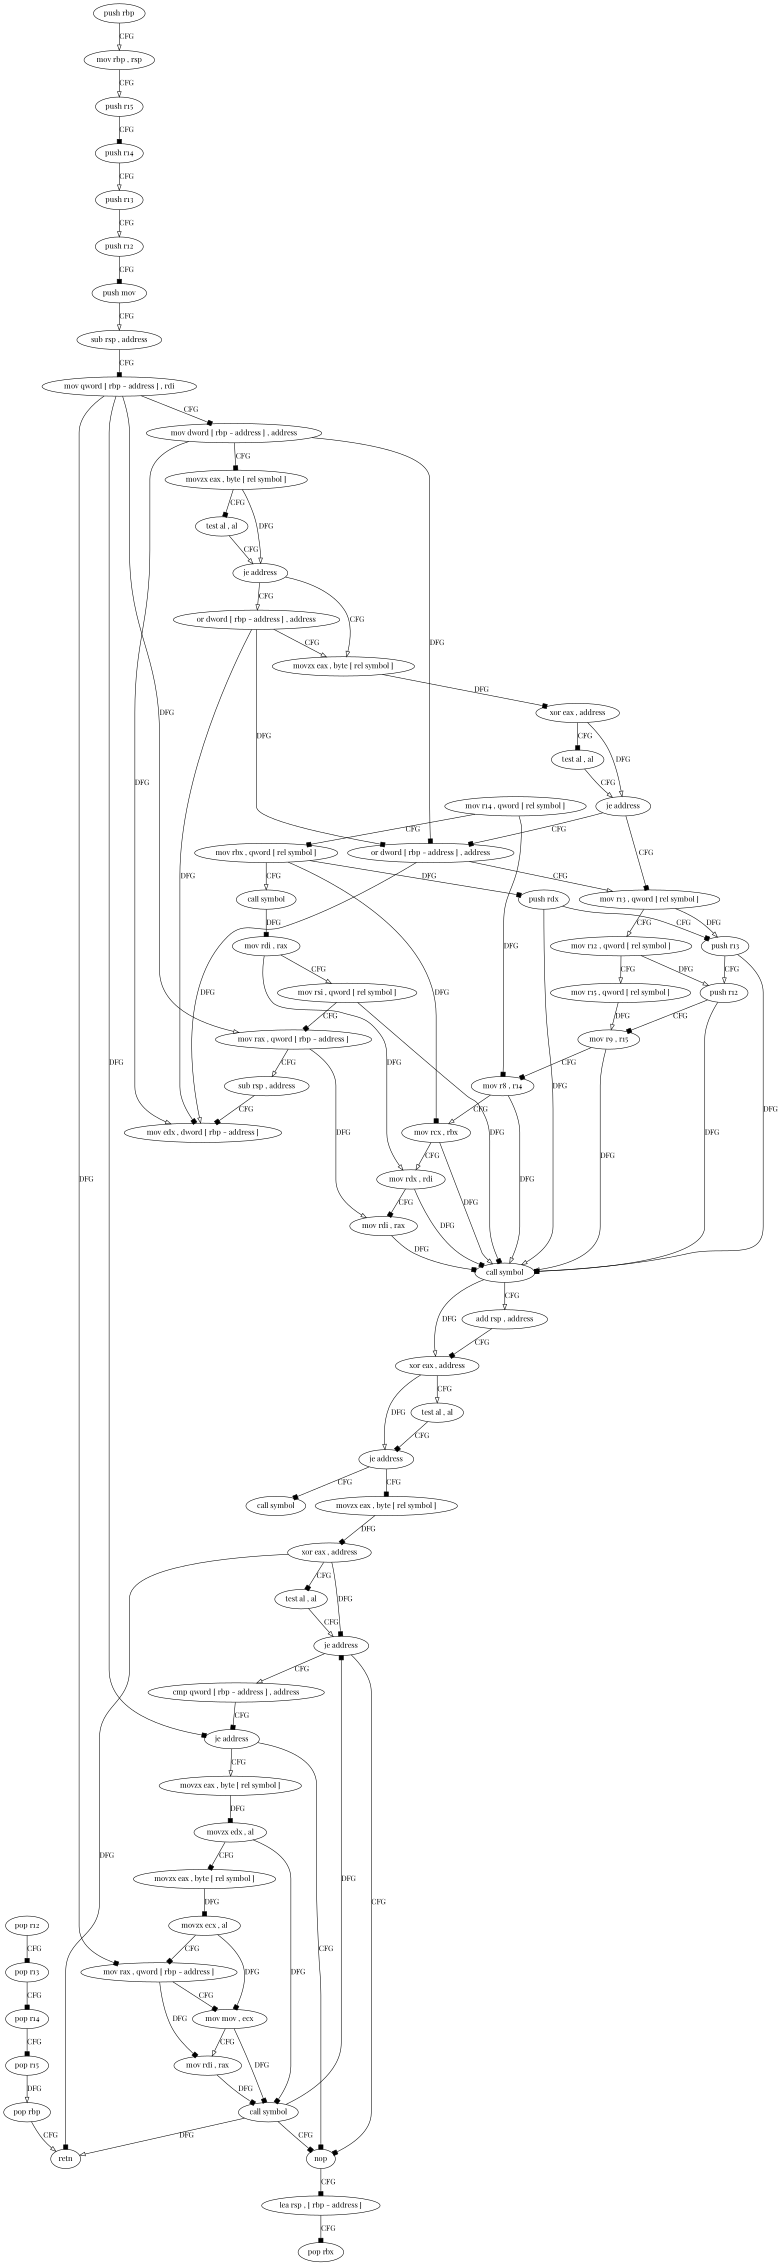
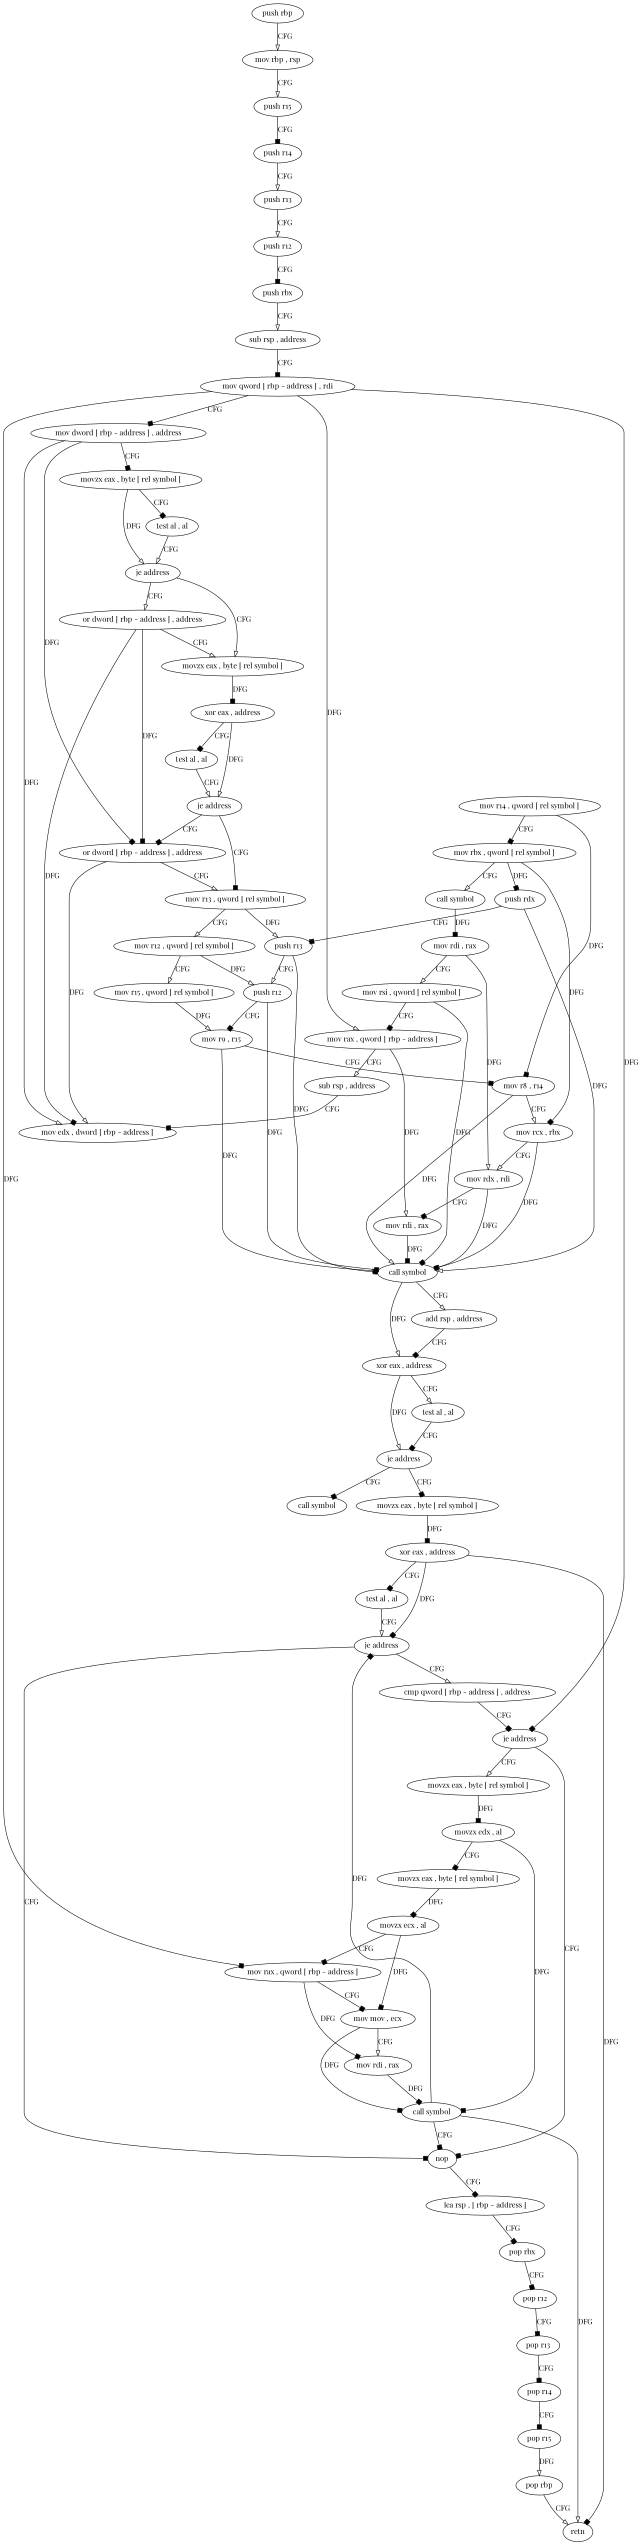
  digraph {
    fontname="Playfair Display"
    node [fontname="Playfair Display"]
    edge [arrowhead=box fontname="Playfair Display"]
    n1 [label="push rbp"]
    n2 [label="mov rbp , rsp"]
    n3 [label="push r15"]
    n4 [label="push r14"]
    n5 [label="push r13"]
    n6 [label="push r12"]
-   n7 [label="push mov"]
+   n7 [label="push rbx"]
    n8 [label="sub rsp , address"]
    n9 [label="mov qword [ rbp - address ] , rdi"]
    n10 [label="mov dword [ rbp - address ] , address"]
    n11 [label="mov rax , qword [ rbp - address ]"]
    n12 [label="je address"]
    n13 [label="mov rax , qword [ rbp - address ]"]
    n14 [label="movzx eax , byte [ rel symbol ]"]
    n15 [label="or dword [ rbp - address ] , address"]
    n16 [label="mov edx , dword [ rbp - address ]"]
    n17 [label="sub rsp , address"]
    n18 [label="mov rdi , rax"]
    n19 [label=nop]
    n20 [label="movzx eax , byte [ rel symbol ]"]
    n21 [label="mov mov , ecx"]
    n22 [label="mov rdi , rax"]
    n23 [label="test al , al"]
    n24 [label="je address"]
    n25 [label="mov r13 , qword [ rel symbol ]"]
    n26 [label="movzx eax , byte [ rel symbol ]"]
    n27 [label="or dword [ rbp - address ] , address"]
    n28 [label="xor eax , address"]
    n29 [label="test al , al"]
    n30 [label="je address"]
    n31 [label="mov r12 , qword [ rel symbol ]"]
    n32 [label="push r13"]
    n33 [label="mov r15 , qword [ rel symbol ]"]
    n34 [label="push r12"]
    n35 [label="call symbol"]
    n36 [label="mov r9 , r15"]
    n37 [label="mov r14 , qword [ rel symbol ]"]
    n38 [label="mov rbx , qword [ rel symbol ]"]
    n39 [label="mov r8 , r14"]
    n40 [label="call symbol"]
    n41 [label="mov rcx , rbx"]
    n42 [label="push rdx"]
    n43 [label="mov rdi , rax"]
    n44 [label="mov rdx , rdi"]
    n45 [label="mov rsi , qword [ rel symbol ]"]
    n46 [label="add rsp , address"]
    n47 [label="xor eax , address"]
    n48 [label="test al , al"]
    n49 [label="je address"]
    n50 [label="movzx eax , byte [ rel symbol ]"]
    n51 [label="call symbol"]
    n52 [label="xor eax , address"]
    n53 [label="test al , al"]
    n54 [label="je address"]
    n55 [label=retn]
    n56 [label="cmp qword [ rbp - address ] , address"]
    n57 [label="lea rsp , [ rbp - address ]"]
    n58 [label="pop rbx"]
    n59 [label="pop r12"]
    n60 [label="pop r13"]
    n61 [label="pop r14"]
    n62 [label="pop r15"]
    n63 [label="pop rbp"]
    n64 [label="movzx edx , al"]
    n65 [label="movzx eax , byte [ rel symbol ]"]
    n66 [label="call symbol"]
    n67 [label="movzx ecx , al"]
    n1 -> n2 [arrowhead=onormal label=CFG]
    n2 -> n3 [arrowhead=onormal label=CFG]
    n3 -> n4 [label=CFG]
    n4 -> n5 [arrowhead=onormal label=CFG]
    n5 -> n6 [arrowhead=onormal label=CFG]
    n6 -> n7 [label=CFG]
    n7 -> n8 [arrowhead=onormal label=CFG]
    n8 -> n9 [label=CFG]
    n9 -> n10 [label=CFG]
    n9 -> n11 [arrowhead=onormal label=DFG]
    n9 -> n12 [label=DFG]
    n9 -> n13 [label=DFG]
    n10 -> n14 [label=CFG]
    n10 -> n15 [label=DFG]
    n10 -> n16 [arrowhead=onormal label=DFG]
    n11 -> n17 [arrowhead=onormal label=CFG]
    n11 -> n18 [arrowhead=onormal label=DFG]
    n12 -> n19 [label=CFG]
    n12 -> n20 [arrowhead=onormal label=CFG]
    n13 -> n21 [label=CFG]
    n13 -> n22 [label=DFG]
    n14 -> n23 [label=CFG]
    n14 -> n24 [arrowhead=onormal label=DFG]
    n15 -> n16 [arrowhead=onormal label=DFG]
    n15 -> n25 [arrowhead=onormal label=CFG]
    n17 -> n16 [label=CFG]
    n18 -> n35 [label=DFG]
    n19 -> n57 [label=CFG]
    n20 -> n64 [label=DFG]
    n21 -> n22 [arrowhead=onormal label=CFG]
    n21 -> n66 [label=DFG]
    n22 -> n66 [label=DFG]
    n23 -> n24 [arrowhead=onormal label=CFG]
    n24 -> n26 [arrowhead=onormal label=CFG]
    n24 -> n27 [arrowhead=onormal label=CFG]
    n25 -> n31 [arrowhead=onormal label=CFG]
    n25 -> n32 [arrowhead=onormal label=DFG]
    n26 -> n28 [label=DFG]
    n27 -> n15 [label=DFG]
    n27 -> n16 [label=DFG]
    n27 -> n26 [arrowhead=onormal label=CFG]
    n28 -> n29 [label=CFG]
    n28 -> n30 [arrowhead=onormal label=DFG]
    n29 -> n30 [arrowhead=onormal label=CFG]
    n30 -> n15 [label=CFG]
    n30 -> n25 [label=CFG]
    n31 -> n33 [arrowhead=onormal label=CFG]
    n31 -> n34 [arrowhead=onormal label=DFG]
    n32 -> n34 [arrowhead=onormal label=CFG]
    n32 -> n35 [label=DFG]
    n33 -> n36 [arrowhead=onormal label=DFG]
    n34 -> n35 [label=DFG]
    n34 -> n36 [label=CFG]
    n35 -> n46 [arrowhead=onormal label=CFG]
    n35 -> n47 [arrowhead=onormal label=DFG]
    n36 -> n35 [arrowhead=onormal label=DFG]
    n36 -> n39 [label=CFG]
    n37 -> n38 [label=CFG]
    n37 -> n39 [label=DFG]
    n38 -> n40 [arrowhead=onormal label=CFG]
    n38 -> n41 [label=DFG]
    n38 -> n42 [label=DFG]
    n39 -> n35 [arrowhead=onormal label=DFG]
    n39 -> n41 [arrowhead=onormal label=CFG]
    n40 -> n43 [label=DFG]
    n41 -> n35 [arrowhead=onormal label=DFG]
    n41 -> n44 [arrowhead=onormal label=CFG]
    n42 -> n32 [label=CFG]
    n42 -> n35 [arrowhead=onormal label=DFG]
    n43 -> n44 [arrowhead=onormal label=DFG]
    n43 -> n45 [arrowhead=onormal label=CFG]
    n44 -> n18 [label=CFG]
    n44 -> n35 [label=DFG]
    n45 -> n11 [label=CFG]
    n45 -> n35 [label=DFG]
    n46 -> n47 [label=CFG]
    n47 -> n48 [arrowhead=onormal label=CFG]
    n47 -> n49 [arrowhead=onormal label=DFG]
    n48 -> n49 [label=CFG]
    n49 -> n50 [label=CFG]
    n49 -> n51 [label=CFG]
    n50 -> n52 [label=DFG]
    n52 -> n53 [label=CFG]
    n52 -> n54 [label=DFG]
    n52 -> n55 [label=DFG]
    n53 -> n54 [arrowhead=onormal label=CFG]
    n54 -> n19 [label=CFG]
    n54 -> n56 [arrowhead=onormal label=CFG]
    n56 -> n12 [label=CFG]
    n57 -> n58 [label=CFG]
+   n58 -> n59 [label=CFG]
    n59 -> n60 [label=CFG]
    n60 -> n61 [label=CFG]
    n61 -> n62 [label=CFG]
    n62 -> n63 [arrowhead=onormal label=DFG]
    n63 -> n55 [arrowhead=onormal label=CFG]
    n64 -> n65 [label=CFG]
    n64 -> n66 [label=DFG]
    n65 -> n67 [label=DFG]
    n66 -> n19 [label=CFG]
    n66 -> n54 [label=DFG]
    n66 -> n55 [arrowhead=onormal label=DFG]
    n67 -> n13 [label=CFG]
    n67 -> n21 [label=DFG]
  }
